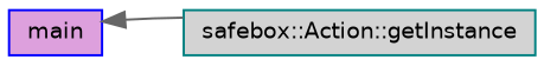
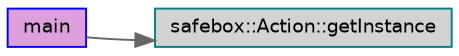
  digraph {
    rankdir=RL
    node [fontname=Helvetica fontsize=10 shape=record style=filled]
    n1 [color=teal fillcolor=lightgrey fontcolor=black height=0.2 label="safebox::Action::getInstance" width=0.4]
    n2 [color=blue fillcolor=plum height=0.2 label=main width=0.4]
-   n2 -> n1 [color=gray40 dir=back fontname=Helvetica fontsize=10 labelfontname=Helvetica labelfontsize=10 style=solid]
+   n1 -> n2 [color=gray40 dir=back fontname=Helvetica fontsize=10 labelfontname=Helvetica labelfontsize=10 style=solid]
  }
